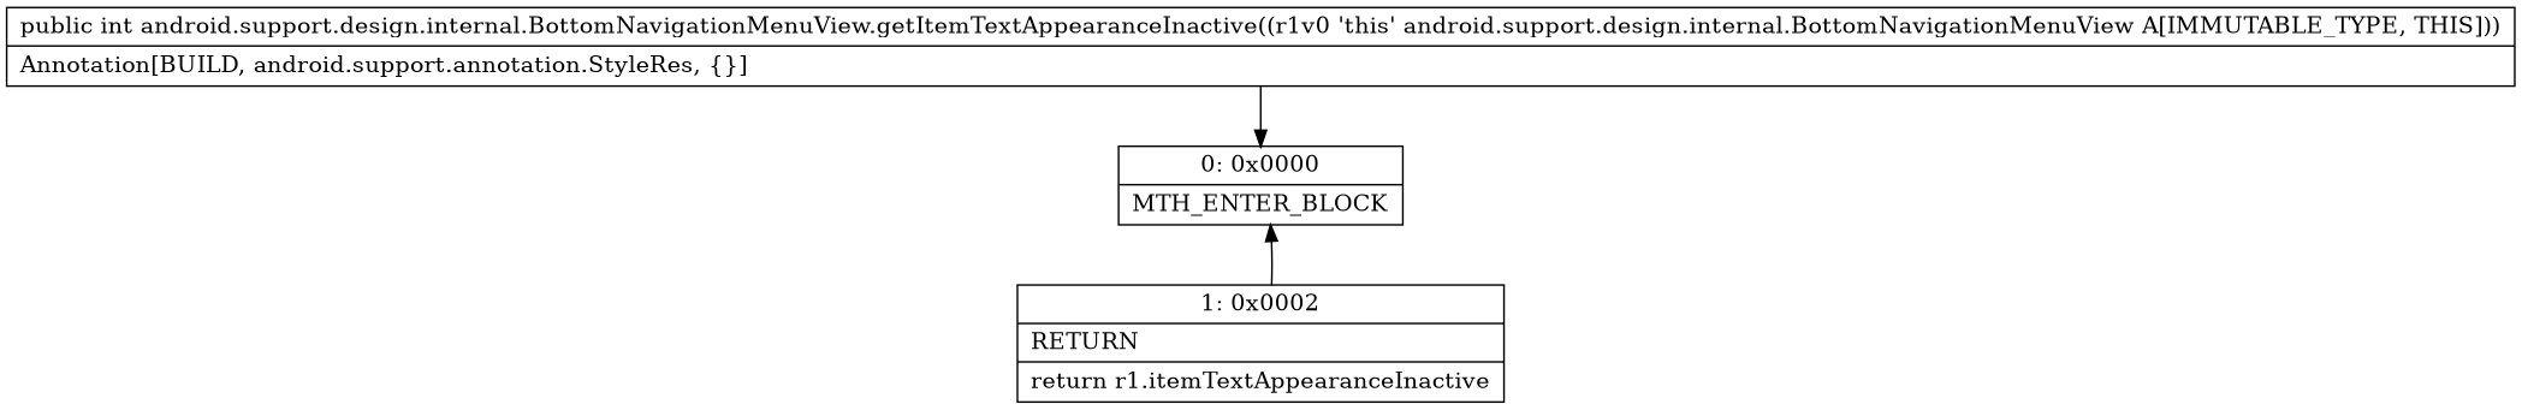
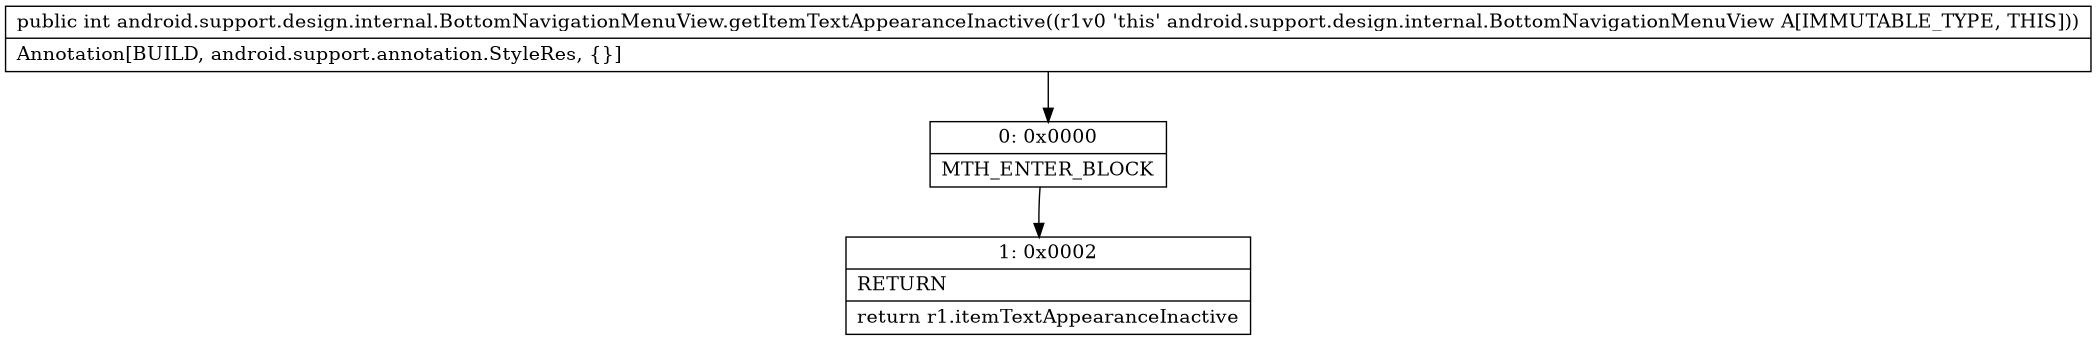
  digraph {
    node [shape=record]
    n1 [label="{0\:\ 0x0000|MTH_ENTER_BLOCK\l}"]
    n2 [label="{1\:\ 0x0002|RETURN\l|return r1.itemTextAppearanceInactive\l}"]
    n3 [label="{public int android.support.design.internal.BottomNavigationMenuView.getItemTextAppearanceInactive((r1v0 'this' android.support.design.internal.BottomNavigationMenuView A[IMMUTABLE_TYPE, THIS]))  | Annotation[BUILD, android.support.annotation.StyleRes, \{\}]\l}"]
-   n2 -> n1
+   n1 -> n2
    n3 -> n1
  }
